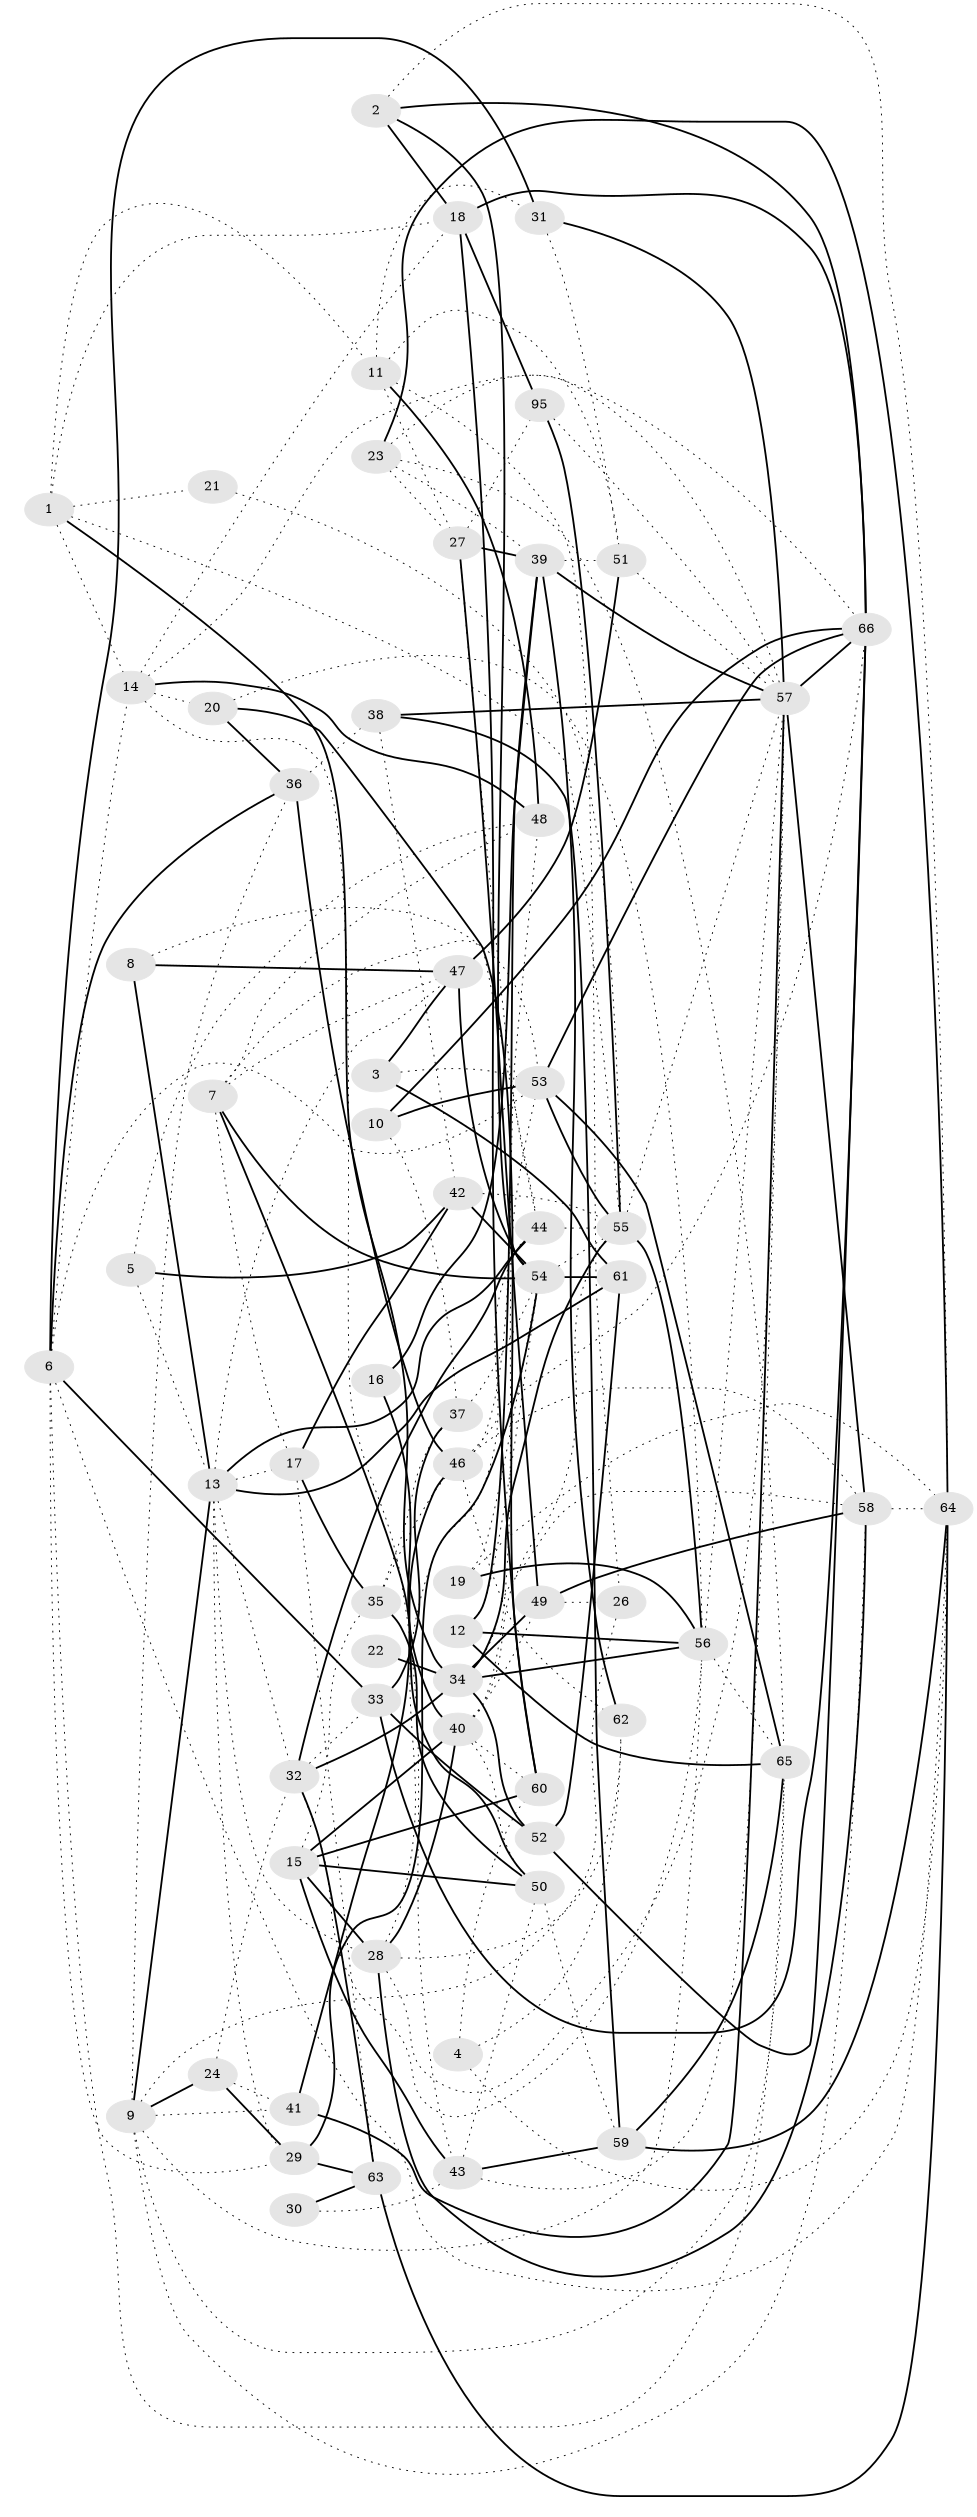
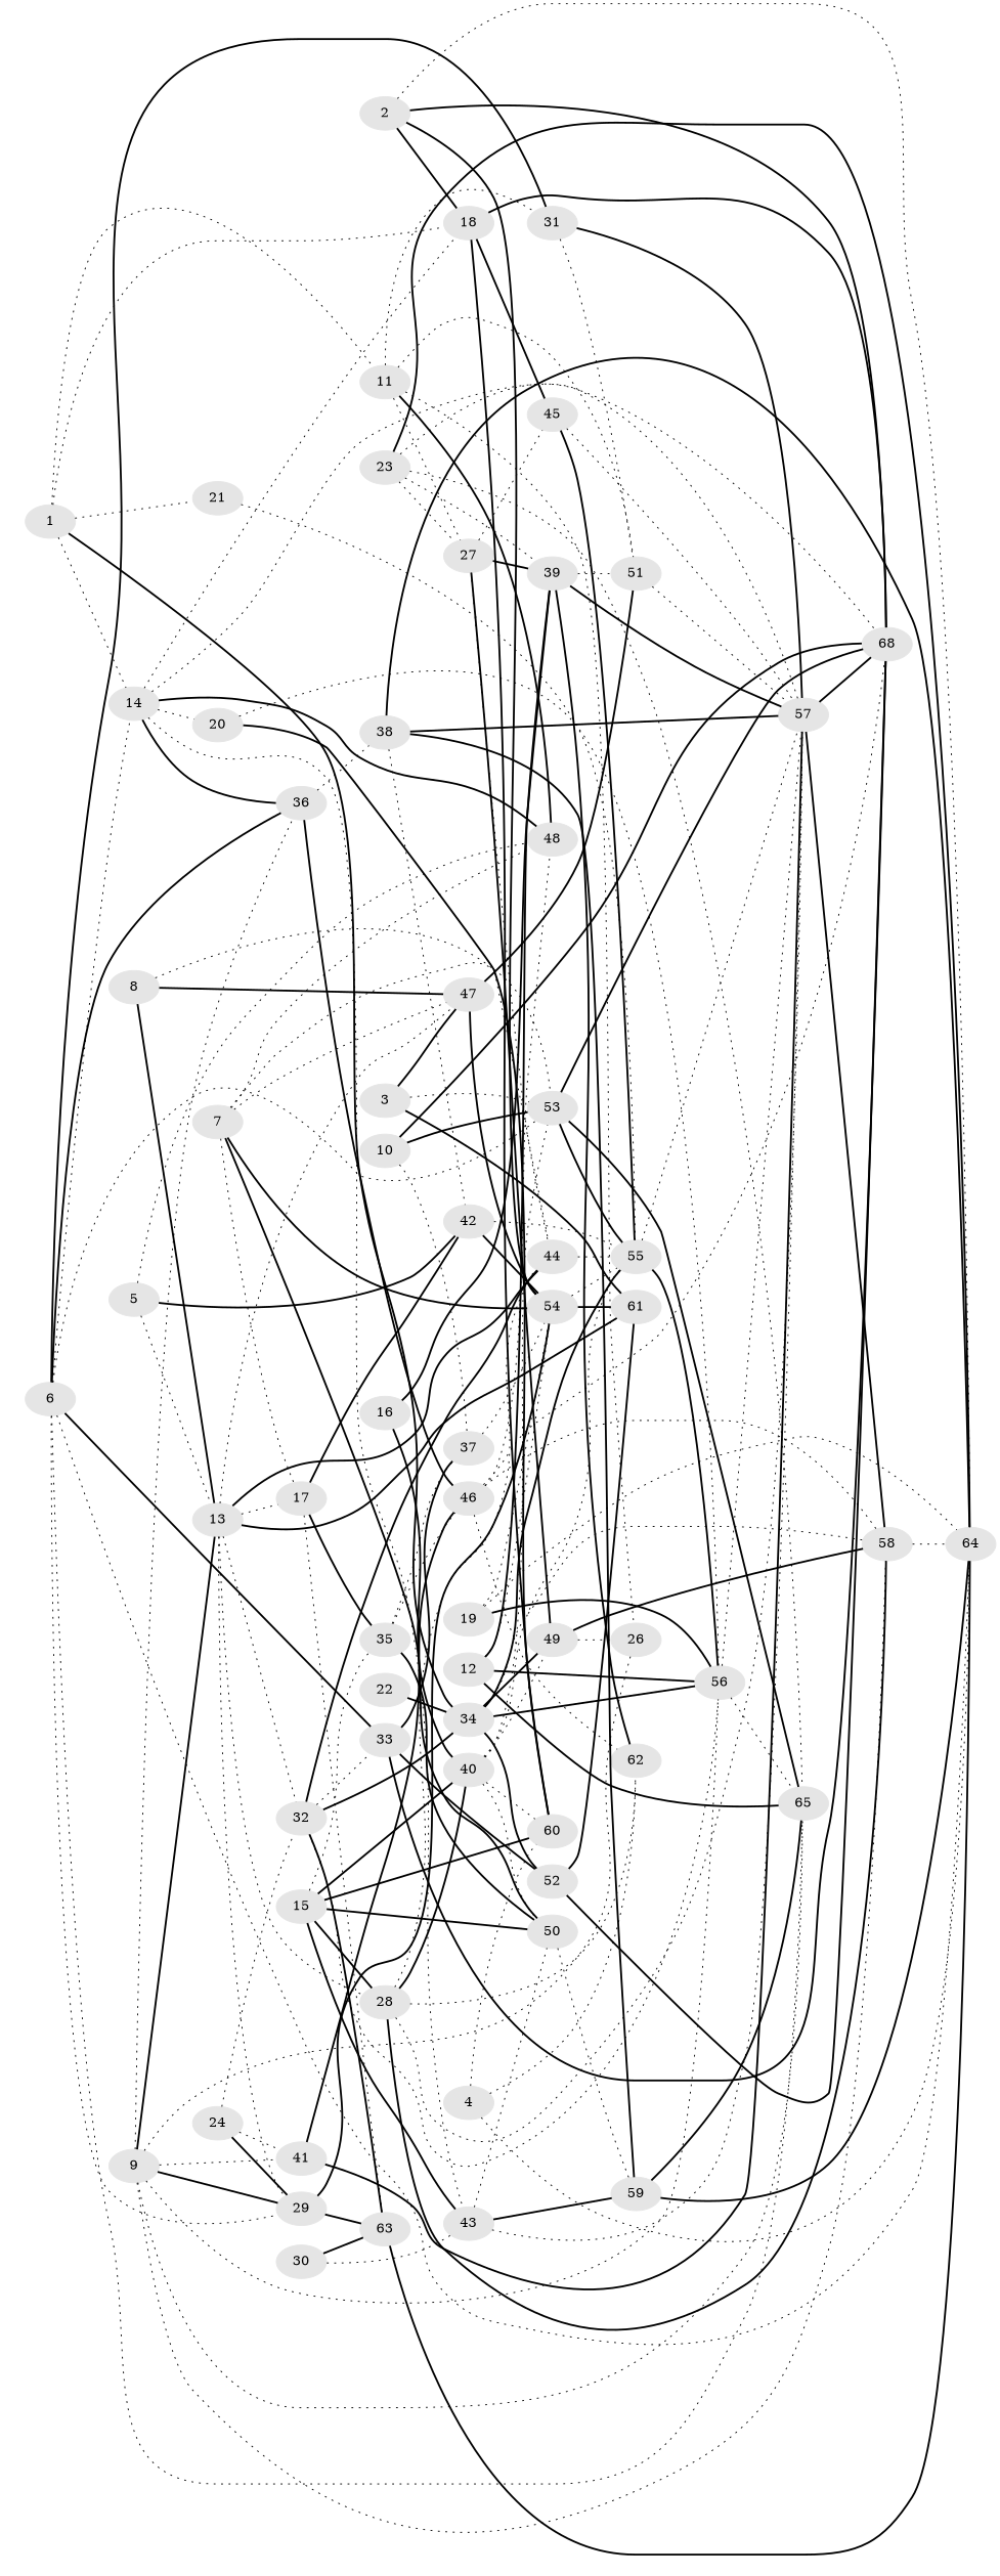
  graph {
    rankdir=LR
    node [color=gray90 style=filled]
    edge [style=dotted weight=1.0]
    1
    11
    14
    18
    21
    34
    55
    48
    31
    26
    27
    51
    20
    43
    57
-   66
+   66 [label=68]
    60
-   45 [label=95]
+   45
    56
    58
    49
    52
    2
    54
    64
    61
    3
    47
    53
    65
    4
    62
    5
    13
    42
    29
    17
    44
    28
    32
    6
    33
    36
    63
    37
    46
    38
    7
    50
    35
    59
    8
    9
    24
    41
    10
    39
    12
    40
    15
    16
    19
    22
    23
    30
    1 -- 11
    1 -- 14
    1 -- 18
    1 -- 21
    1 -- 34 [style=bold]
-   1 -- 55
    11 -- 48 [style=bold]
    11 -- 31
    11 -- 26
    11 -- 27
    11 -- 51
    14 -- 18
    14 -- 48 [style=bold]
    14 -- 20
    14 -- 43
    14 -- 57
    18 -- 66 [style=bold]
    18 -- 60 [style=bold]
    18 -- 45 [style=bold]
    21 -- 55
    34 -- 55 [style=bold]
    34 -- 56 [style=bold]
    34 -- 58
    34 -- 49 [style=bold]
    34 -- 52 [style=bold]
    55 -- 57
    55 -- 56 [style=bold]
    31 -- 51
    31 -- 57 [style=bold]
    27 -- 45
    27 -- 49 [style=bold]
    27 -- 44
    27 -- 39 [style=bold]
    51 -- 57
    20 -- 60 [style=bold]
    20 -- 56
-   20 -- 36 [style=bold]
+   14 -- 36 [style=bold]
    43 -- 57
    43 -- 50
    43 -- 59 [style=bold]
    57 -- 66 [style=bold]
    57 -- 58 [style=bold]
    45 -- 55 [style=bold]
    45 -- 57
    56 -- 57
    56 -- 65
    58 -- 64
    49 -- 26
    49 -- 58 [style=bold]
    52 -- 66 [style=bold]
    52 -- 61 [style=bold]
    2 -- 18 [style=bold]
    2 -- 66 [style=bold]
    2 -- 54 [style=bold]
    2 -- 64
    54 -- 55
    54 -- 61 [style=bold]
    3 -- 61 [style=bold]
    3 -- 47 [style=bold]
    3 -- 53
    47 -- 51 [style=bold weight=2.0]
    47 -- 54 [style=bold]
    53 -- 55 [style=bold]
    53 -- 66 [style=bold]
    53 -- 65 [style=bold]
    4 -- 60
    4 -- 64
    4 -- 62
    5 -- 48
    5 -- 13
    5 -- 42 [style=bold]
    13 -- 61 [style=bold]
    13 -- 47
    13 -- 29
    13 -- 17
    13 -- 44 [style=bold]
    13 -- 28
    13 -- 32
    42 -- 55
    42 -- 54 [style=bold]
    29 -- 54 [style=bold]
    29 -- 63 [style=bold weight=2.0]
    17 -- 42 [style=bold]
    17 -- 63
    17 -- 35 [style=bold]
    44 -- 55
    28 -- 57 [weight=2.0]
    28 -- 58 [style=bold]
    28 -- 62
    28 -- 44
    28 -- 40 [style=bold]
    32 -- 34 [style=bold]
    32 -- 56
    32 -- 44 [style=bold]
    32 -- 33
    32 -- 63 [style=bold]
    6 -- 14
    6 -- 31 [style=bold]
    6 -- 64
    6 -- 53
    6 -- 65
    6 -- 29
    6 -- 33 [style=bold]
    6 -- 36 [style=bold]
    33 -- 66 [style=bold]
    33 -- 52 [style=bold]
    33 -- 37 [style=bold]
    36 -- 46 [style=bold]
    36 -- 38
    63 -- 64 [style=bold]
    37 -- 54
    46 -- 48
    46 -- 66
    46 -- 58
    46 -- 62
    38 -- 57 [style=bold]
+   38 -- 64 [style=bold]
    38 -- 42
    38 -- 59 [style=bold]
    7 -- 48 [weight=2.0]
    7 -- 54 [style=bold]
    7 -- 47
    7 -- 53 [weight=2.0]
    7 -- 17
    7 -- 50 [style=bold]
    50 -- 59
    35 -- 37
    35 -- 46
    35 -- 50 [style=bold]
    59 -- 64 [style=bold]
    59 -- 65 [style=bold]
    8 -- 47 [style=bold]
    8 -- 13 [style=bold]
    8 -- 44
    9 -- 26
    9 -- 56
    9 -- 58
    9 -- 65
    9 -- 13 [style=bold]
    9 -- 36
-   9 -- 24 [style=bold]
+   9 -- 29 [style=bold]
    9 -- 41
    24 -- 29 [style=bold]
    24 -- 32
    24 -- 41
    41 -- 57 [style=bold]
    41 -- 46 [style=bold]
    10 -- 66 [style=bold]
    10 -- 53 [style=bold weight=2.0]
    10 -- 37
    39 -- 51
    39 -- 57 [style=bold weight=2.0]
    39 -- 62 [style=bold]
    12 -- 56 [style=bold]
    12 -- 54
    12 -- 65 [style=bold]
    12 -- 39 [style=bold]
    40 -- 55
    40 -- 60
    40 -- 49
    40 -- 53
    40 -- 50
    15 -- 43 [style=bold]
    15 -- 60 [style=bold]
    15 -- 28 [style=bold]
    15 -- 50 [style=bold]
    15 -- 35
    15 -- 40 [style=bold]
    16 -- 39 [style=bold]
    16 -- 40 [style=bold]
    19 -- 56 [style=bold]
    19 -- 54
    19 -- 64
    22 -- 34 [style=bold]
    23 -- 27
    23 -- 66
    23 -- 64 [style=bold]
    23 -- 65
    23 -- 39
    30 -- 43
    30 -- 63 [style=bold]
  }
